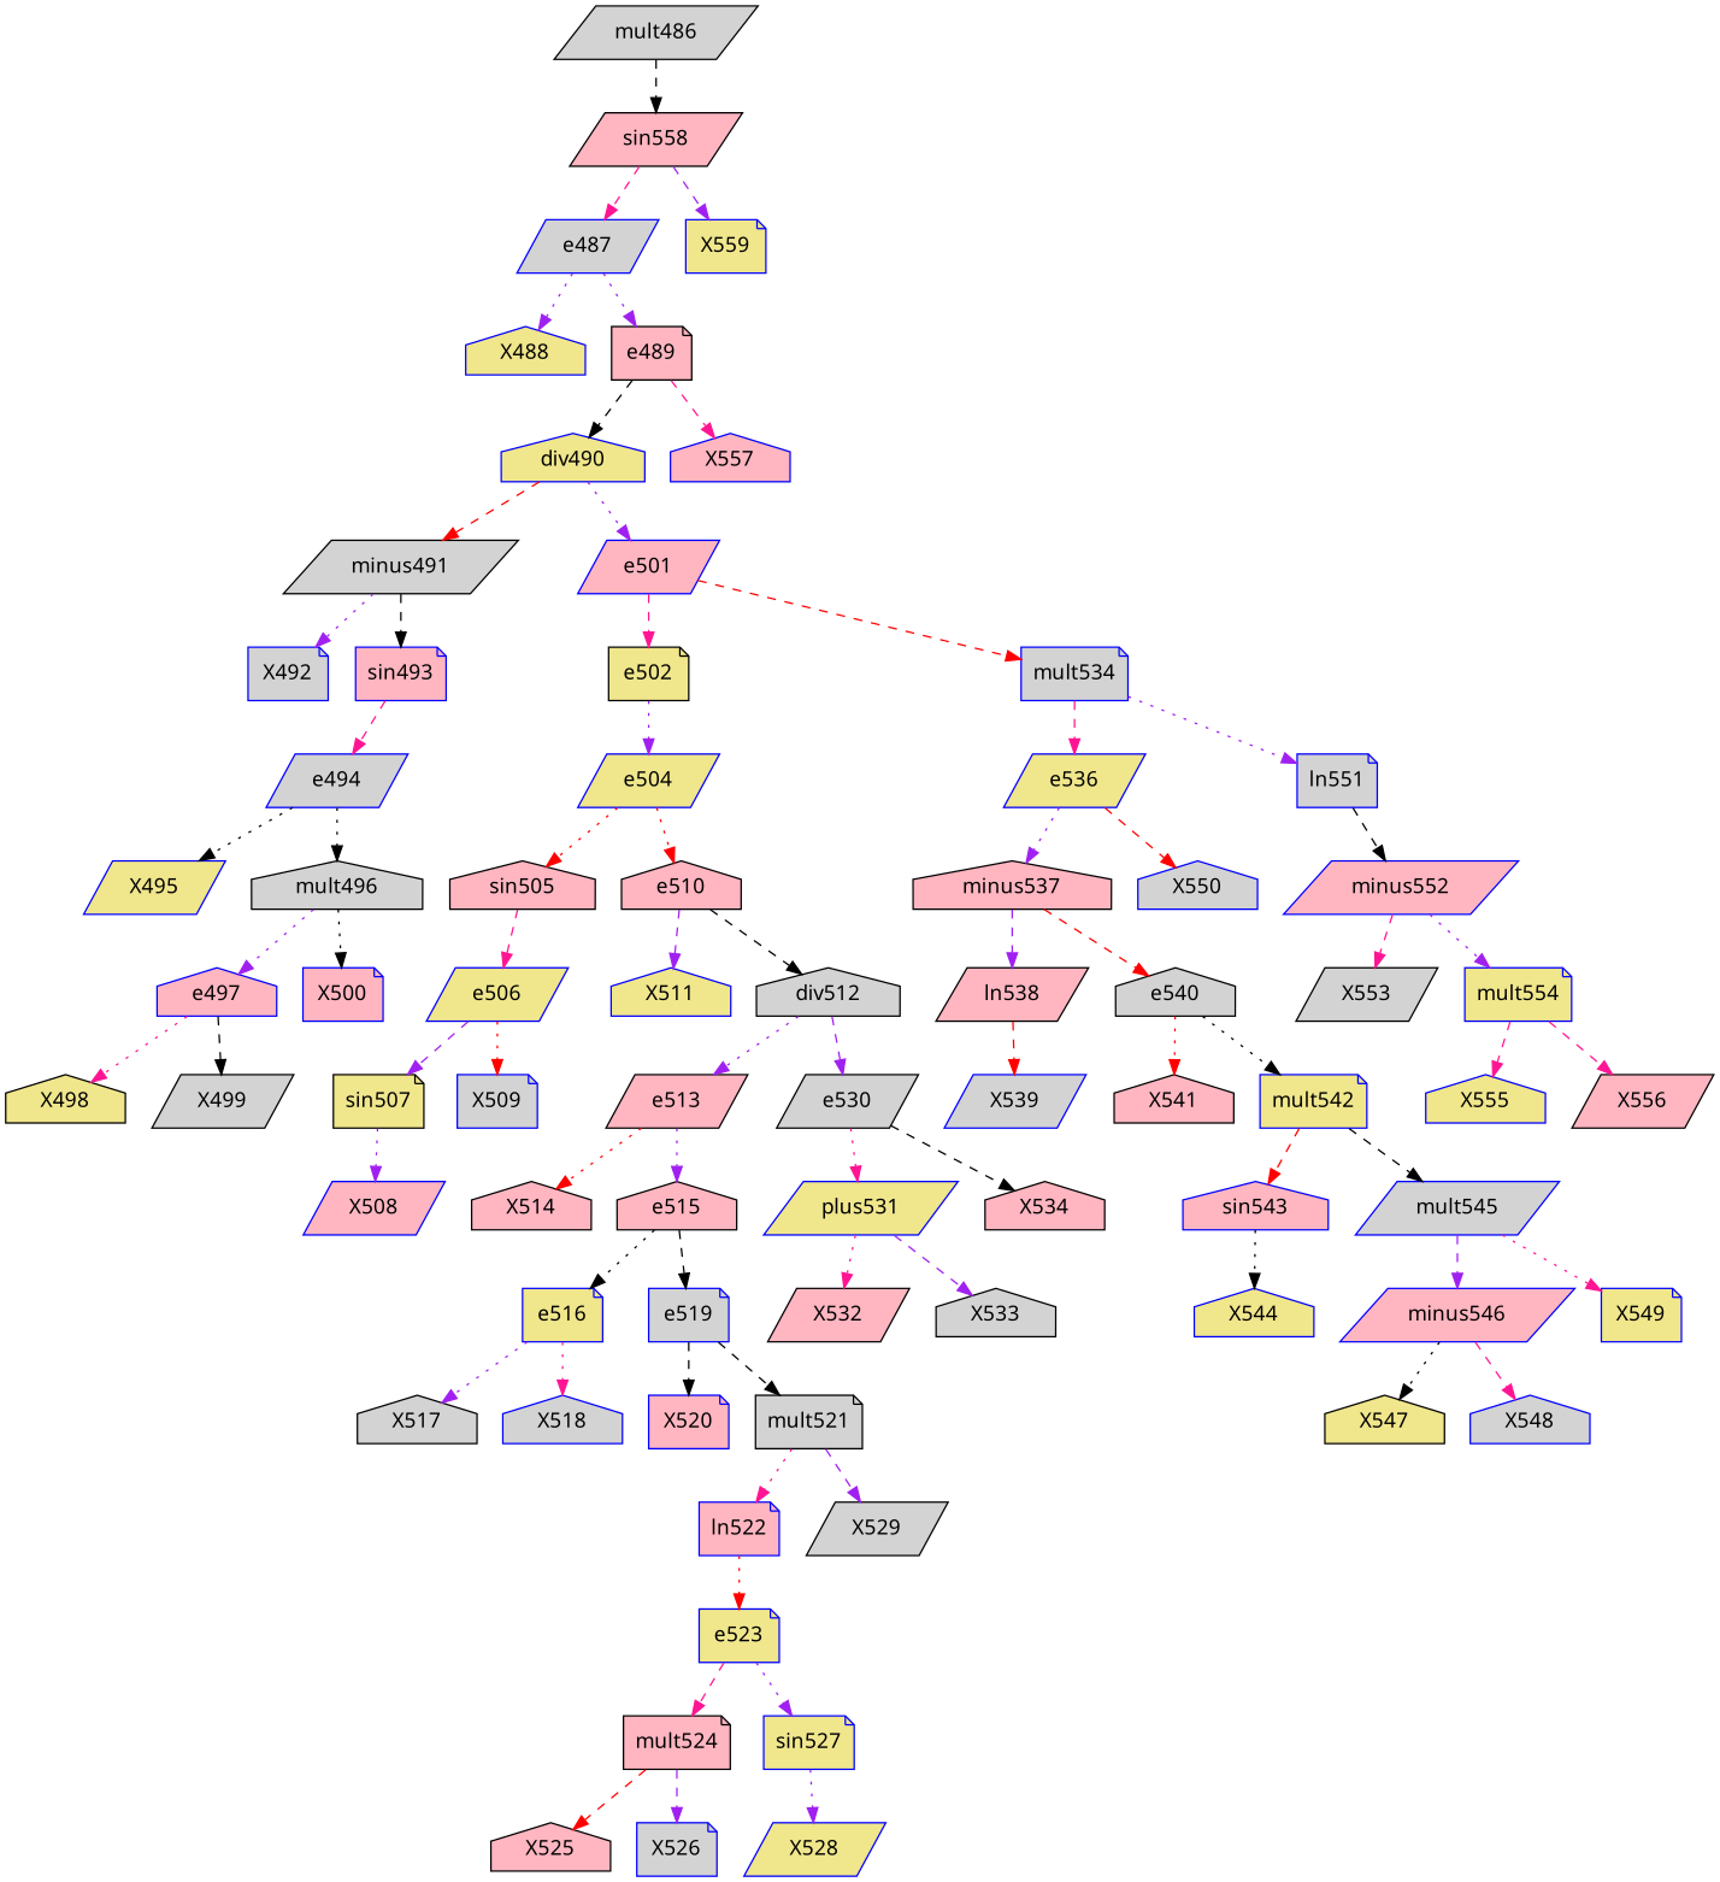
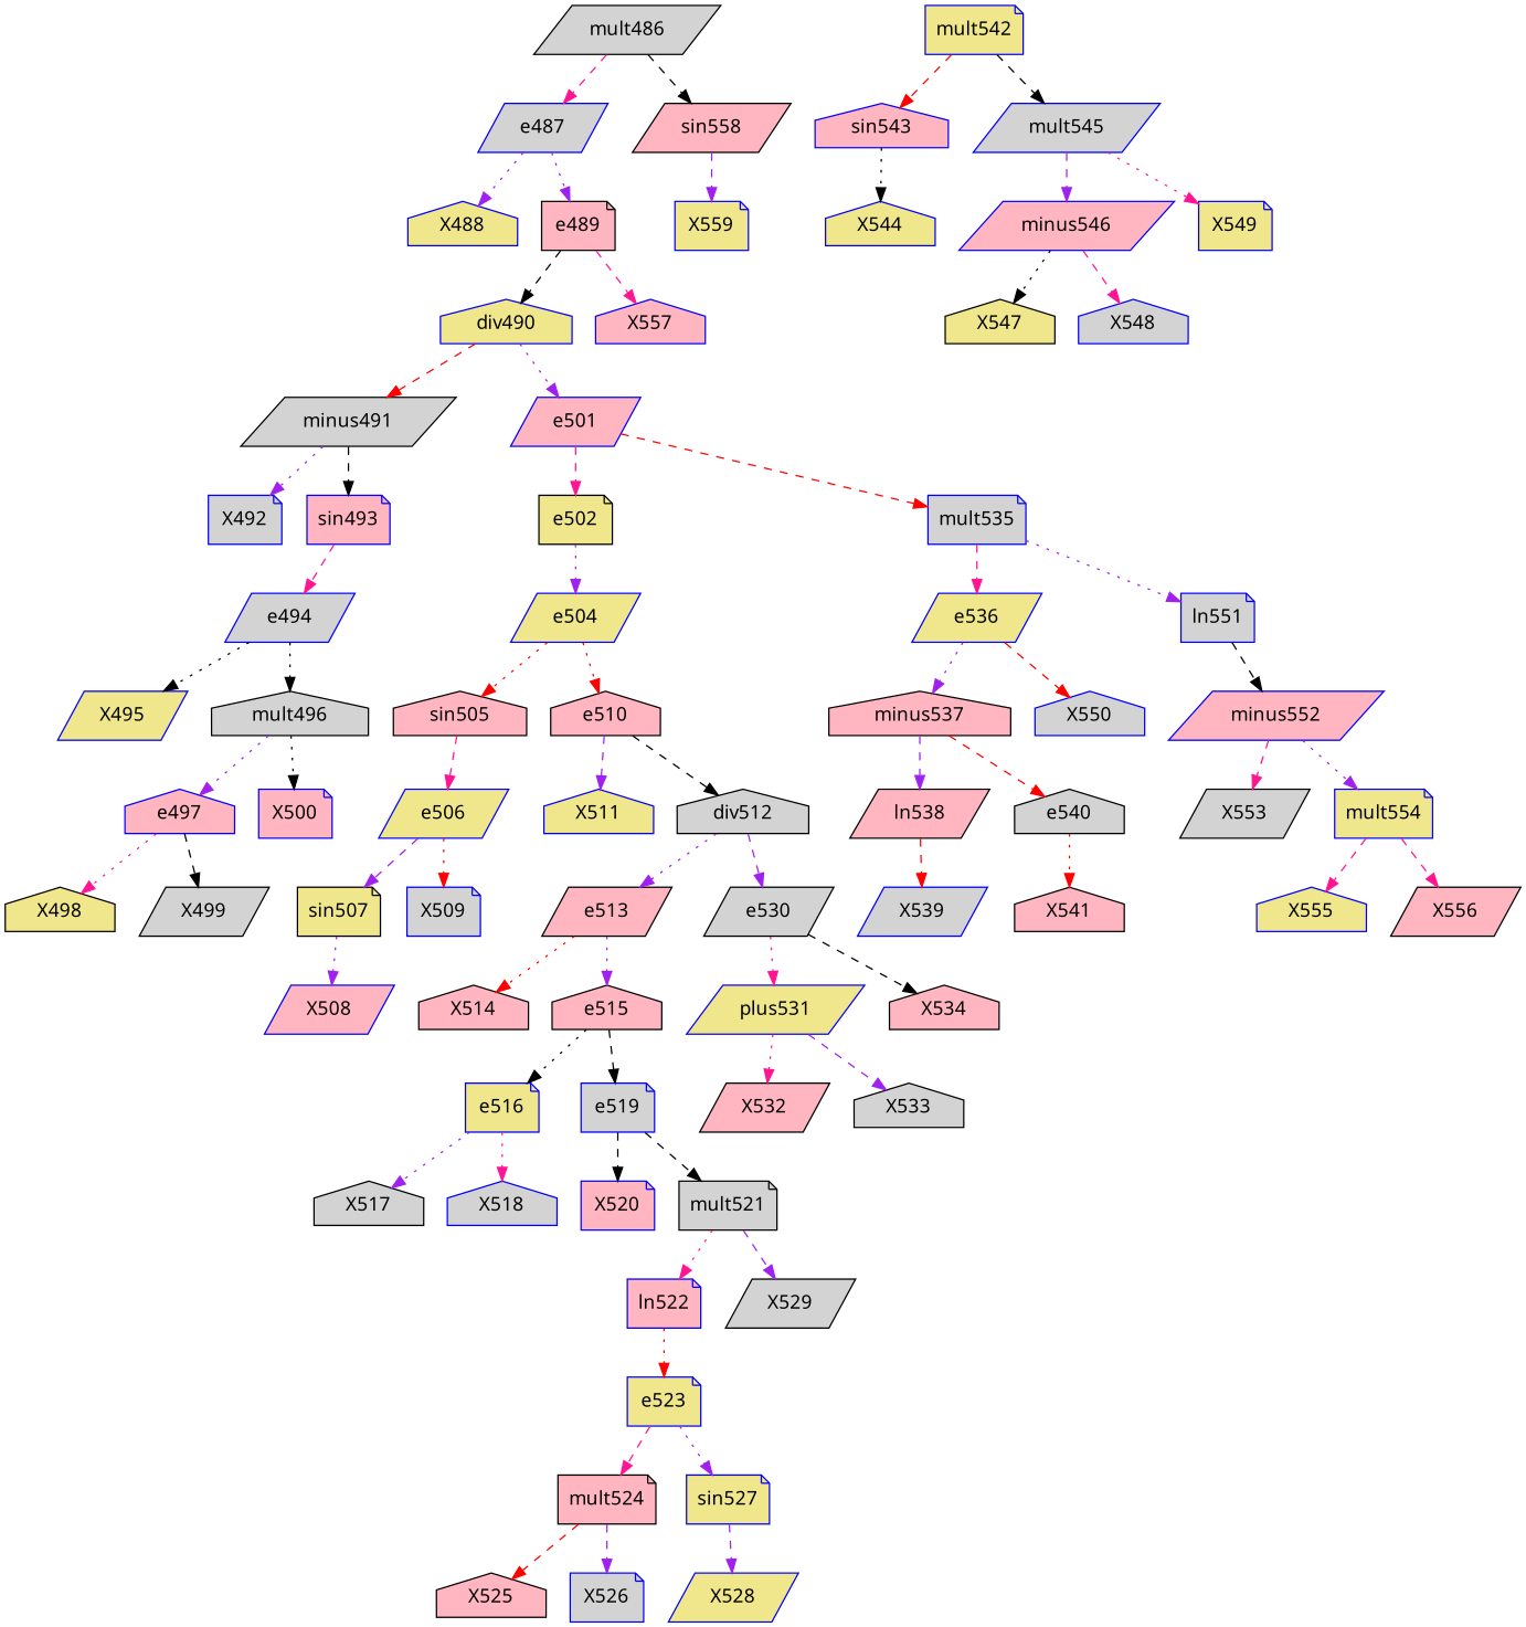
  digraph {
    fontname="Noto Sans"
    node [color=blue fillcolor=lightpink fontname="Noto Sans" shape=house style=filled]
    edge [color=purple fontname="Noto Sans" style=dashed]
    e487 [fillcolor=lightgrey shape=parallelogram]
    X488 [fillcolor=khaki]
    e489 [color=black shape=note]
    div490 [fillcolor=khaki]
    X557
    minus491 [color=black fillcolor=lightgrey shape=parallelogram]
    X492 [fillcolor=lightgrey shape=note]
    sin493 [shape=note]
    e494 [fillcolor=lightgrey shape=parallelogram]
    X495 [fillcolor=khaki shape=parallelogram]
    mult496 [color=black fillcolor=lightgrey]
    e497
    X500 [shape=note]
    X498 [color=black fillcolor=khaki]
    X499 [color=black fillcolor=lightgrey shape=parallelogram]
    e501 [shape=parallelogram]
    e502 [color=black fillcolor=khaki shape=note]
-   mult535 [fillcolor=lightgrey shape=note label=mult534]
+   mult535 [fillcolor=lightgrey shape=note]
    e504 [fillcolor=khaki shape=parallelogram]
    sin505 [color=black]
    e510 [color=black]
    sin507 [color=black fillcolor=khaki shape=note]
    X508 [shape=parallelogram]
    e506 [fillcolor=khaki shape=parallelogram]
    X509 [fillcolor=lightgrey shape=note]
    X511 [fillcolor=khaki]
    div512 [color=black fillcolor=lightgrey]
    e513 [color=black shape=parallelogram]
    e530 [color=black fillcolor=lightgrey shape=parallelogram]
    X514 [color=black]
    e515 [color=black]
    e516 [fillcolor=khaki shape=note]
    e519 [fillcolor=lightgrey shape=note]
    X517 [color=black fillcolor=lightgrey]
    X518 [fillcolor=lightgrey]
    X520 [shape=note]
    mult521 [color=black fillcolor=lightgrey shape=note]
    ln522 [shape=note]
    X529 [color=black fillcolor=lightgrey shape=parallelogram]
    mult524 [color=black shape=note]
    X525 [color=black]
    X526 [fillcolor=lightgrey shape=note]
    e523 [fillcolor=khaki shape=note]
    sin527 [fillcolor=khaki shape=note]
    X528 [fillcolor=khaki shape=parallelogram]
    plus531 [fillcolor=khaki shape=parallelogram]
    X534 [color=black]
    X532 [color=black shape=parallelogram]
    X533 [color=black fillcolor=lightgrey]
    e536 [fillcolor=khaki shape=parallelogram]
    ln551 [fillcolor=lightgrey shape=note]
    ln538 [color=black shape=parallelogram]
    X539 [fillcolor=lightgrey shape=parallelogram]
    minus537 [color=black]
    e540 [color=black fillcolor=lightgrey]
    X541 [color=black]
    mult542 [fillcolor=khaki shape=note]
    sin543
    mult545 [fillcolor=lightgrey shape=parallelogram]
    X544 [fillcolor=khaki]
    minus546 [shape=parallelogram]
    X549 [fillcolor=khaki shape=note]
    X547 [color=black fillcolor=khaki]
    X548 [fillcolor=lightgrey]
    X550 [fillcolor=lightgrey]
    minus552 [shape=parallelogram]
    X553 [color=black fillcolor=lightgrey shape=parallelogram]
    mult554 [fillcolor=khaki shape=note]
    X555 [fillcolor=khaki]
    X556 [color=black shape=parallelogram]
    mult486 [color=black fillcolor=lightgrey shape=parallelogram]
    sin558 [color=black shape=parallelogram]
    X559 [fillcolor=khaki shape=note]
    e487 -> X488 [style=dotted]
    e487 -> e489 [style=dotted]
    e489 -> div490 [color=black]
    e489 -> X557 [color=deeppink]
    div490 -> minus491 [color=red]
    div490 -> e501 [style=dotted]
    minus491 -> X492 [style=dotted]
    minus491 -> sin493 [color=black]
    sin493 -> e494 [color=deeppink]
    e494 -> X495 [color=black style=dotted]
    e494 -> mult496 [color=black style=dotted]
    mult496 -> e497 [style=dotted]
    mult496 -> X500 [color=black style=dotted]
    e497 -> X498 [color=deeppink style=dotted]
    e497 -> X499 [color=black]
    e501 -> e502 [color=deeppink]
    e501 -> mult535 [color=red]
    e502 -> e504 [style=dotted]
    mult535 -> e536 [color=deeppink]
    mult535 -> ln551 [style=dotted]
    e504 -> sin505 [color=red style=dotted]
    e504 -> e510 [color=red style=dotted]
    sin505 -> e506 [color=deeppink]
    e510 -> X511
    e510 -> div512 [color=black]
    sin507 -> X508 [style=dotted]
    e506 -> sin507
    e506 -> X509 [color=red style=dotted]
    div512 -> e513 [style=dotted]
    div512 -> e530
    e513 -> X514 [color=red style=dotted]
    e513 -> e515 [style=dotted]
    e530 -> plus531 [color=deeppink style=dotted]
    e530 -> X534 [color=black]
    e515 -> e516 [color=black style=dotted]
    e515 -> e519 [color=black]
    e516 -> X517 [style=dotted]
    e516 -> X518 [color=deeppink style=dotted]
    e519 -> X520 [color=black]
    e519 -> mult521 [color=black]
    mult521 -> ln522 [color=deeppink style=dotted]
    mult521 -> X529
    ln522 -> e523 [color=red style=dotted]
    mult524 -> X525 [color=red]
    mult524 -> X526
    e523 -> mult524 [color=deeppink]
    e523 -> sin527 [style=dotted]
-   sin527 -> X528 [style=dotted]
+   sin527 -> X528
    plus531 -> X532 [color=deeppink style=dotted]
    plus531 -> X533
    e536 -> minus537 [style=dotted]
    e536 -> X550 [color=red]
    ln551 -> minus552 [color=black]
    ln538 -> X539 [color=red]
    minus537 -> ln538
    minus537 -> e540 [color=red]
    e540 -> X541 [color=red style=dotted]
-   e540 -> mult542 [color=black style=dotted]
    mult542 -> sin543 [color=red]
    mult542 -> mult545 [color=black]
    sin543 -> X544 [color=black style=dotted]
    mult545 -> minus546
    mult545 -> X549 [color=deeppink style=dotted]
    minus546 -> X547 [color=black style=dotted]
    minus546 -> X548 [color=deeppink]
    minus552 -> X553 [color=deeppink]
    minus552 -> mult554 [style=dotted]
    mult554 -> X555 [color=deeppink]
    mult554 -> X556 [color=deeppink]
-   sin558 -> e487 [color=deeppink]
+   mult486 -> e487 [color=deeppink]
    mult486 -> sin558 [color=black]
    sin558 -> X559
  }
